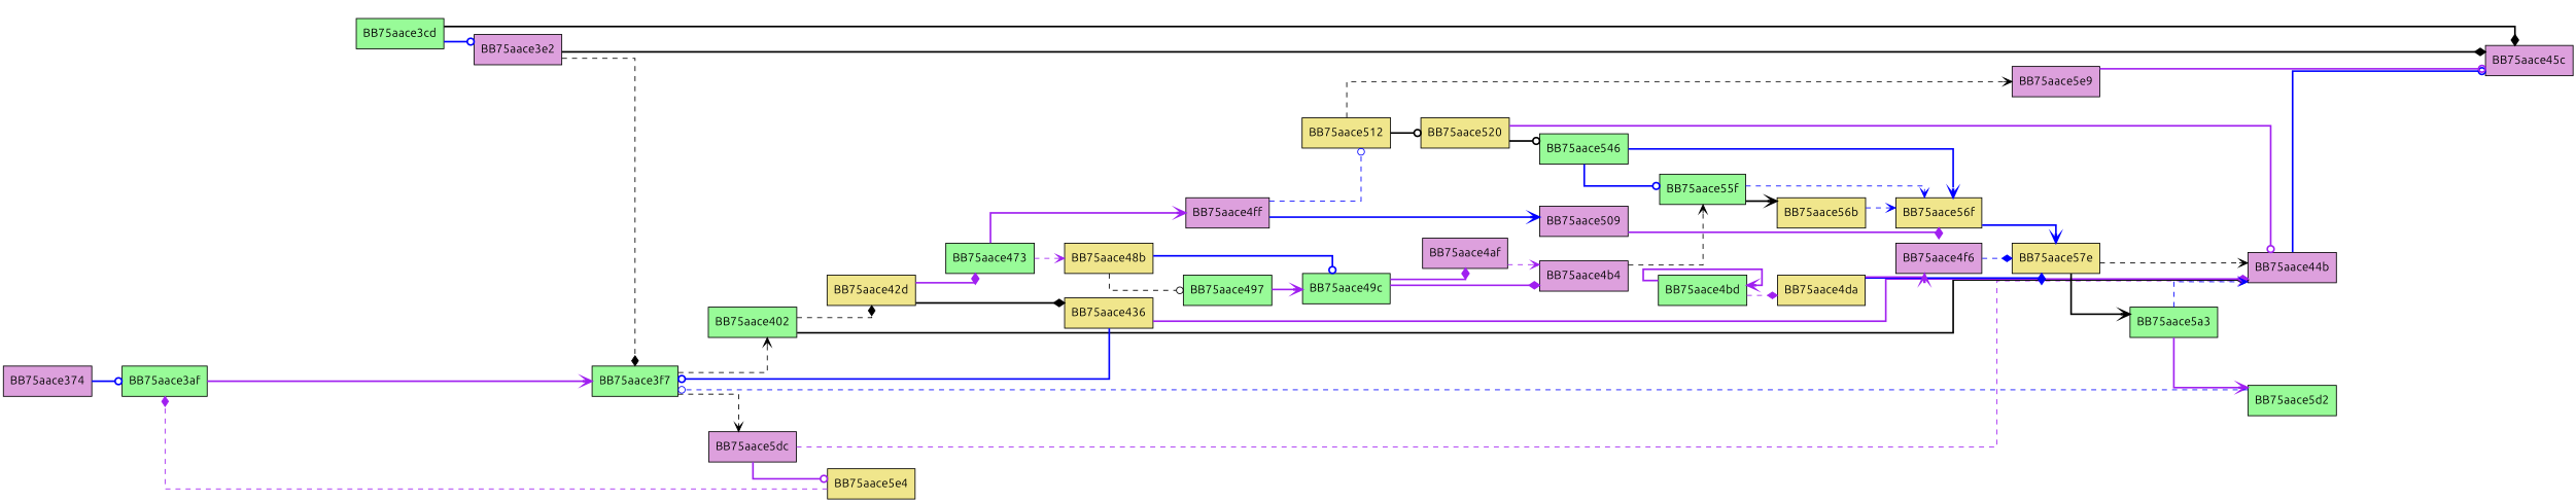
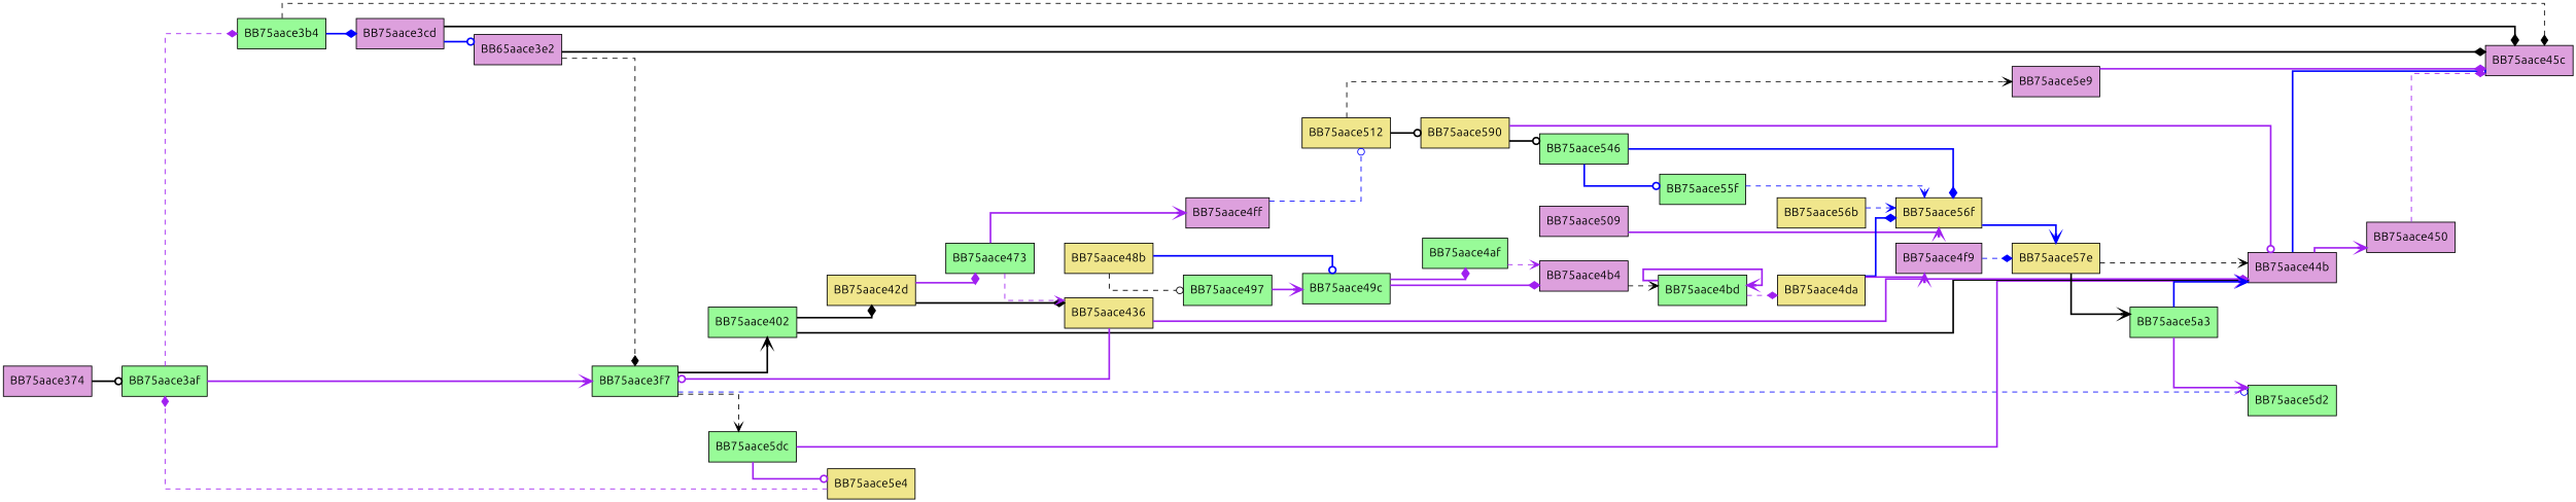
  digraph {
    fontname=Ubuntu
    rankdir=LR
    splines=ortho
    node [fillcolor=palegreen fontname=Ubuntu shape=box style=filled]
    edge [arrowhead=vee color=purple fontname=Ubuntu style=bold]
    BB75aace374 [fillcolor=plum]
    BB75aace3af
    BB75aace3f7
-   BB75aace5dc [fillcolor=plum]
+   BB75aace3b4
+   BB75aace5dc
    BB75aace402
    BB75aace45c [fillcolor=plum]
-   BB75aace3cd
+   BB75aace3cd [fillcolor=plum]
    BB75aace44b [fillcolor=plum]
    BB75aace5e4 [fillcolor=khaki]
    BB75aace42d [fillcolor=khaki]
-   BB75aace3e2 [fillcolor=plum]
+   BB75aace3e2 [fillcolor=plum label=BB65aace3e2]
+   BB75aace450 [fillcolor=plum]
    BB75aace473
    BB75aace436 [fillcolor=khaki]
    BB75aace4ff [fillcolor=plum]
    BB75aace48b [fillcolor=khaki]
    BB75aace512 [fillcolor=khaki]
    BB75aace509 [fillcolor=plum]
    BB75aace49c
    BB75aace497
    BB75aace5e9 [fillcolor=plum]
-   BB75aace520 [fillcolor=khaki]
+   BB75aace520 [fillcolor=khaki label=BB75aace590]
    BB75aace56f [fillcolor=khaki]
    BB75aace4b4 [fillcolor=plum]
-   BB75aace4af [fillcolor=plum]
+   BB75aace4af
    BB75aace4bd
    BB75aace4da [fillcolor=khaki]
    BB75aace57e [fillcolor=khaki]
-   BB75aace4f9 [fillcolor=plum label=BB75aace4f6]
+   BB75aace4f9 [fillcolor=plum]
    BB75aace5a3
    BB75aace5d2
    BB75aace546
    BB75aace55f
    BB75aace56b [fillcolor=khaki]
-   BB75aace374 -> BB75aace3af [arrowhead=odot color=blue]
+   BB75aace374 -> BB75aace3af [arrowhead=odot color=black]
    BB75aace3af -> BB75aace3f7
+   BB75aace3af -> BB75aace3b4 [arrowhead=diamond style=dashed]
    BB75aace3f7 -> BB75aace5dc [color=black style=dashed]
-   BB75aace3f7 -> BB75aace402 [color=black style=dashed]
-   BB75aace5dc -> BB75aace44b [style=dashed]
+   BB75aace3f7 -> BB75aace402 [color=black]
+   BB75aace3b4 -> BB75aace45c [arrowhead=diamond color=black style=dashed]
+   BB75aace3b4 -> BB75aace3cd [arrowhead=diamond color=blue]
+   BB75aace5dc -> BB75aace44b
    BB75aace5dc -> BB75aace5e4 [arrowhead=odot]
    BB75aace402 -> BB75aace44b [arrowhead=diamond color=black]
-   BB75aace402 -> BB75aace42d [arrowhead=diamond color=black style=dashed]
+   BB75aace402 -> BB75aace42d [arrowhead=diamond color=black]
    BB75aace3cd -> BB75aace45c [arrowhead=diamond color=black]
    BB75aace3cd -> BB75aace3e2 [arrowhead=odot color=blue]
    BB75aace44b -> BB75aace45c [arrowhead=odot color=blue]
+   BB75aace44b -> BB75aace450
    BB75aace5e4 -> BB75aace3af [arrowhead=diamond style=dashed]
    BB75aace42d -> BB75aace473 [arrowhead=diamond]
    BB75aace42d -> BB75aace436 [arrowhead=diamond color=black]
    BB75aace3e2 -> BB75aace3f7 [arrowhead=diamond color=black style=dashed]
    BB75aace3e2 -> BB75aace45c [arrowhead=diamond color=black]
+   BB75aace450 -> BB75aace45c [arrowhead=diamond style=dashed]
    BB75aace473 -> BB75aace4ff
-   BB75aace473 -> BB75aace48b [style=dashed]
-   BB75aace436 -> BB75aace3f7 [arrowhead=odot color=blue]
+   BB75aace473 -> BB75aace436 [style=dashed]
+   BB75aace436 -> BB75aace3f7 [arrowhead=odot]
    BB75aace436 -> BB75aace44b [arrowhead=diamond]
    BB75aace4ff -> BB75aace512 [arrowhead=odot color=blue style=dashed]
-   BB75aace4ff -> BB75aace509 [color=blue]
    BB75aace48b -> BB75aace49c [arrowhead=odot color=blue]
    BB75aace48b -> BB75aace497 [arrowhead=odot color=black style=dashed]
    BB75aace512 -> BB75aace5e9 [color=black style=dashed]
    BB75aace512 -> BB75aace520 [arrowhead=odot color=black]
-   BB75aace509 -> BB75aace56f [arrowhead=diamond]
+   BB75aace509 -> BB75aace56f
    BB75aace49c -> BB75aace4b4 [arrowhead=diamond]
    BB75aace49c -> BB75aace4af [arrowhead=diamond]
    BB75aace497 -> BB75aace49c
-   BB75aace5e9 -> BB75aace45c [arrowhead=odot]
+   BB75aace5e9 -> BB75aace45c [arrowhead=diamond]
    BB75aace520 -> BB75aace44b [arrowhead=odot]
    BB75aace520 -> BB75aace546 [arrowhead=odot color=black]
    BB75aace56f -> BB75aace57e [color=blue]
-   BB75aace4b4 -> BB75aace55f [color=black style=dashed]
+   BB75aace4b4 -> BB75aace4bd [color=black style=dashed]
    BB75aace4af -> BB75aace4b4 [style=dashed]
    BB75aace4bd -> BB75aace4bd
    BB75aace4bd -> BB75aace4da [arrowhead=diamond style=dashed]
-   BB75aace4da -> BB75aace57e [arrowhead=diamond color=blue]
+   BB75aace4da -> BB75aace56f [arrowhead=diamond color=blue]
    BB75aace4da -> BB75aace4f9
    BB75aace57e -> BB75aace44b [color=black style=dashed]
    BB75aace57e -> BB75aace5a3 [color=black]
    BB75aace4f9 -> BB75aace57e [arrowhead=diamond color=blue style=dashed]
-   BB75aace5a3 -> BB75aace44b [color=blue style=dashed]
+   BB75aace5a3 -> BB75aace44b [color=blue]
    BB75aace5a3 -> BB75aace5d2
-   BB75aace5d2 -> BB75aace3f7 [arrowhead=odot color=blue style=dashed]
-   BB75aace546 -> BB75aace56f [color=blue]
+   BB75aace3f7 -> BB75aace5d2 [arrowhead=odot color=blue style=dashed]
+   BB75aace546 -> BB75aace56f [arrowhead=diamond color=blue]
    BB75aace546 -> BB75aace55f [arrowhead=odot color=blue]
    BB75aace55f -> BB75aace56f [color=blue style=dashed]
-   BB75aace55f -> BB75aace56b [color=black]
    BB75aace56b -> BB75aace56f [color=blue style=dashed]
  }
